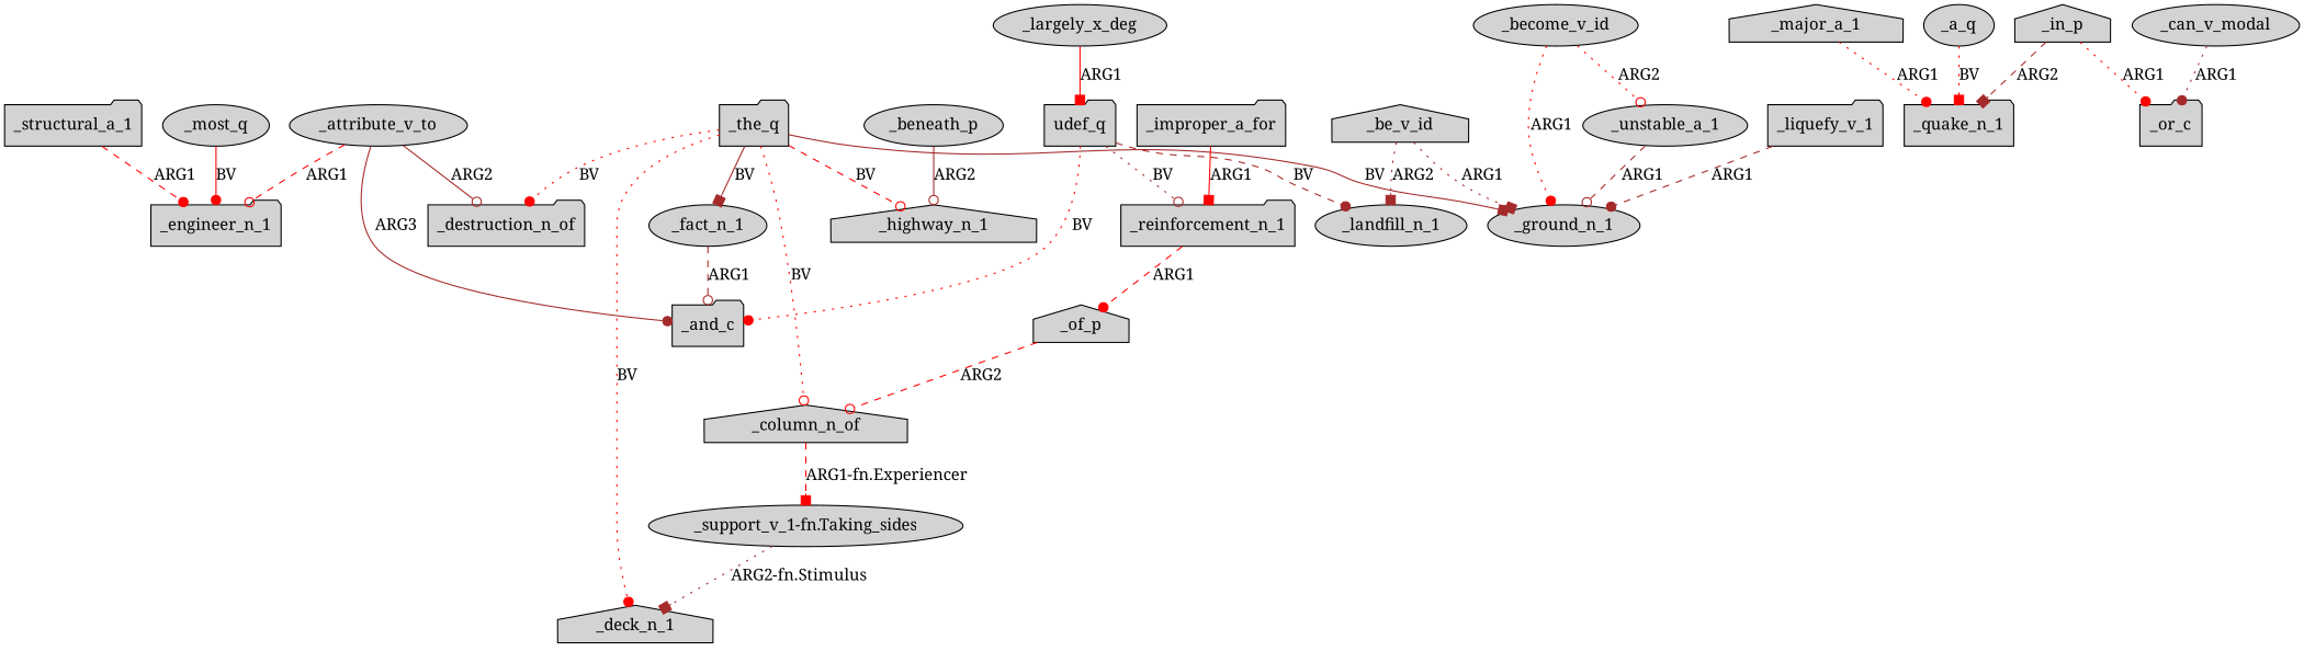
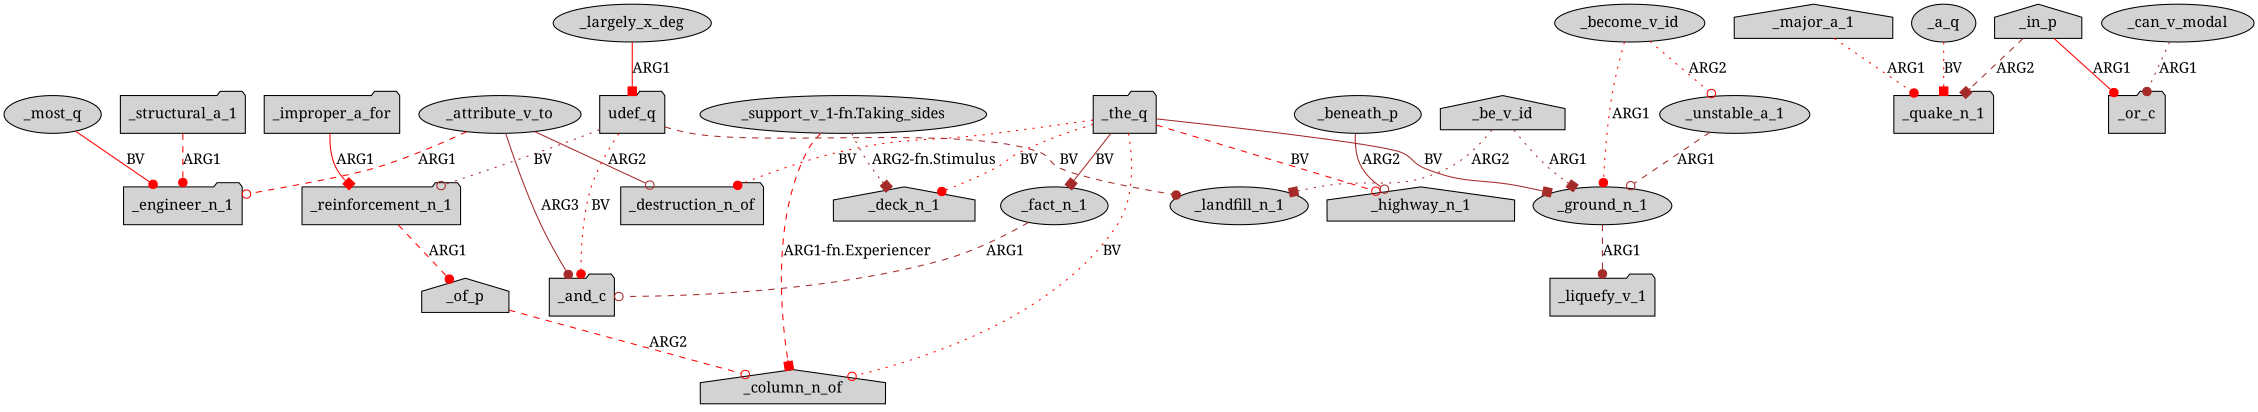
  digraph {
    fontname="Noto Serif"
    node [fontname="Noto Serif" shape=ellipse style=filled]
    edge [arrowhead=dot color=red fontname="Noto Serif" style=dotted]
    _engineer_n_1 [shape=folder]
    _attribute_v_to
    _destruction_n_of [shape=folder]
    _and_c [shape=folder]
    _major_a_1 [shape=house]
    _quake_n_1 [shape=folder]
    _column_n_of [shape=house]
    "_support_v_1-fn.Taking_sides"
    _deck_n_1 [shape=house]
    udef_q [shape=folder]
    _landfill_n_1
    _reinforcement_n_1 [shape=folder]
    _of_p [shape=house]
    _unstable_a_1
    _ground_n_1
    _the_q [shape=folder]
    _highway_n_1 [shape=house]
    _fact_n_1
    _beneath_p
    _become_v_id
    _or_c [shape=folder]
    _can_v_modal
    _improper_a_for [shape=folder]
    _in_p [shape=house]
    _largely_x_deg
    _structural_a_1 [shape=folder]
    _liquefy_v_1 [shape=folder]
    _most_q
    _be_v_id [shape=house]
    _a_q
    _attribute_v_to -> _engineer_n_1 [arrowhead=odot label=ARG1 style=dashed]
    _attribute_v_to -> _destruction_n_of [arrowhead=odot color=brown label=ARG2 style=solid]
    _attribute_v_to -> _and_c [color=brown label=ARG3 style=solid]
    _major_a_1 -> _quake_n_1 [label=ARG1]
-   _column_n_of -> "_support_v_1-fn.Taking_sides" [arrowhead=box label="ARG1-fn.Experiencer" style=dashed]
+   "_support_v_1-fn.Taking_sides" -> _column_n_of [arrowhead=box label="ARG1-fn.Experiencer" style=dashed]
    "_support_v_1-fn.Taking_sides" -> _deck_n_1 [arrowhead=box color=brown label="ARG2-fn.Stimulus"]
    udef_q -> _and_c [label=BV]
    udef_q -> _landfill_n_1 [color=brown label=BV style=dashed]
    udef_q -> _reinforcement_n_1 [arrowhead=odot color=brown label=BV]
    _reinforcement_n_1 -> _of_p [label=ARG1 style=dashed]
    _of_p -> _column_n_of [arrowhead=odot label=ARG2 style=dashed]
    _unstable_a_1 -> _ground_n_1 [arrowhead=odot color=brown label=ARG1 style=dashed]
    _the_q -> _destruction_n_of [label=BV]
    _the_q -> _column_n_of [arrowhead=odot label=BV]
    _the_q -> _deck_n_1 [label=BV]
    _the_q -> _ground_n_1 [arrowhead=box color=brown label=BV style=solid]
    _the_q -> _highway_n_1 [arrowhead=odot label=BV style=dashed]
    _the_q -> _fact_n_1 [arrowhead=box color=brown label=BV style=solid]
    _fact_n_1 -> _and_c [arrowhead=odot color=brown label=ARG1 style=dashed]
    _beneath_p -> _highway_n_1 [arrowhead=odot color=brown label=ARG2 style=solid]
    _become_v_id -> _unstable_a_1 [arrowhead=odot label=ARG2]
    _become_v_id -> _ground_n_1 [label=ARG1]
    _can_v_modal -> _or_c [color=brown label=ARG1]
    _improper_a_for -> _reinforcement_n_1 [arrowhead=box label=ARG1 style=solid]
    _in_p -> _quake_n_1 [arrowhead=box color=brown label=ARG2 style=dashed]
-   _in_p -> _or_c [label=ARG1]
+   _in_p -> _or_c [label=ARG1 style=solid]
    _largely_x_deg -> udef_q [arrowhead=box label=ARG1 style=solid]
    _structural_a_1 -> _engineer_n_1 [label=ARG1 style=dashed]
-   _liquefy_v_1 -> _ground_n_1 [color=brown label=ARG1 style=dashed]
+   _ground_n_1 -> _liquefy_v_1 [color=brown label=ARG1 style=dashed]
    _most_q -> _engineer_n_1 [label=BV style=solid]
    _be_v_id -> _landfill_n_1 [arrowhead=box color=brown label=ARG2]
    _be_v_id -> _ground_n_1 [arrowhead=box color=brown label=ARG1]
    _a_q -> _quake_n_1 [arrowhead=box label=BV]
  }
